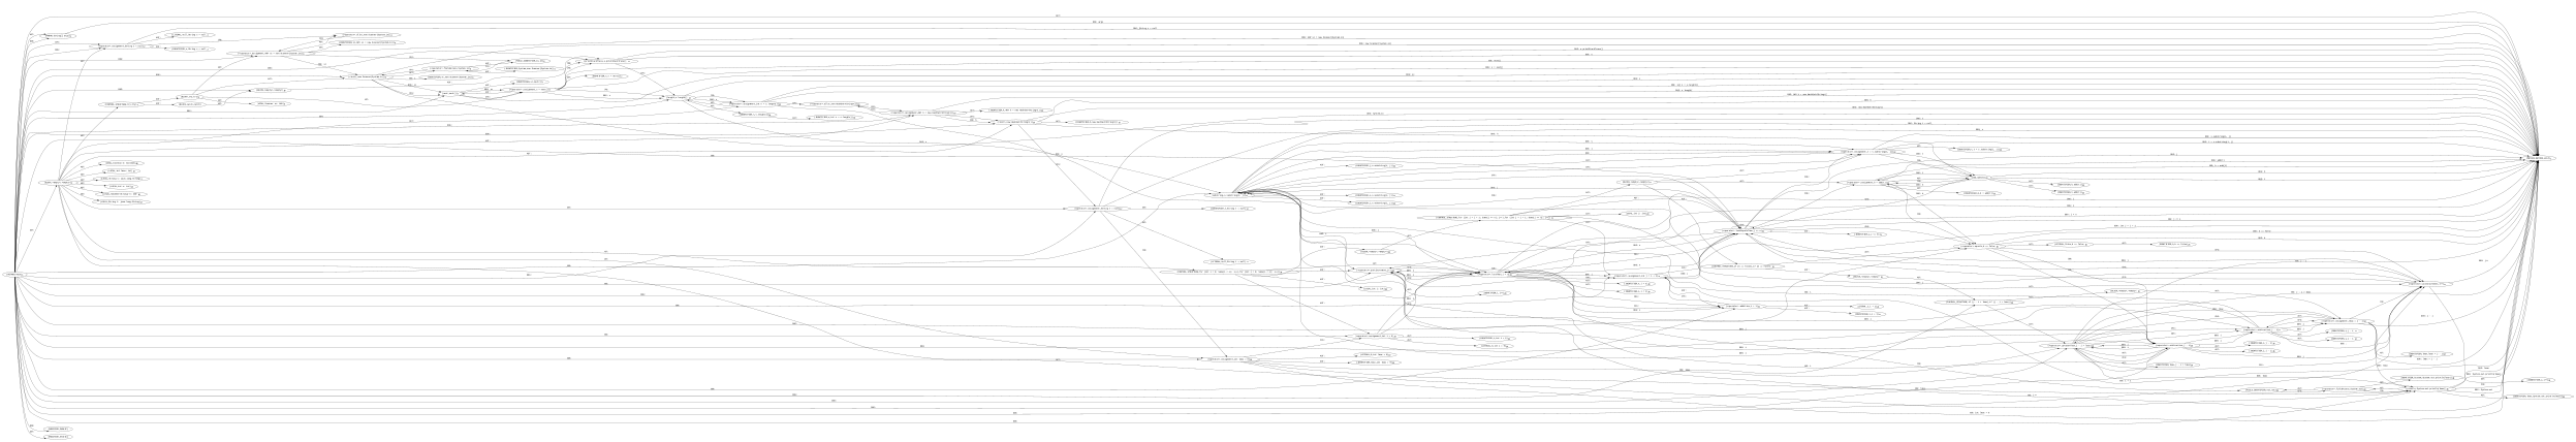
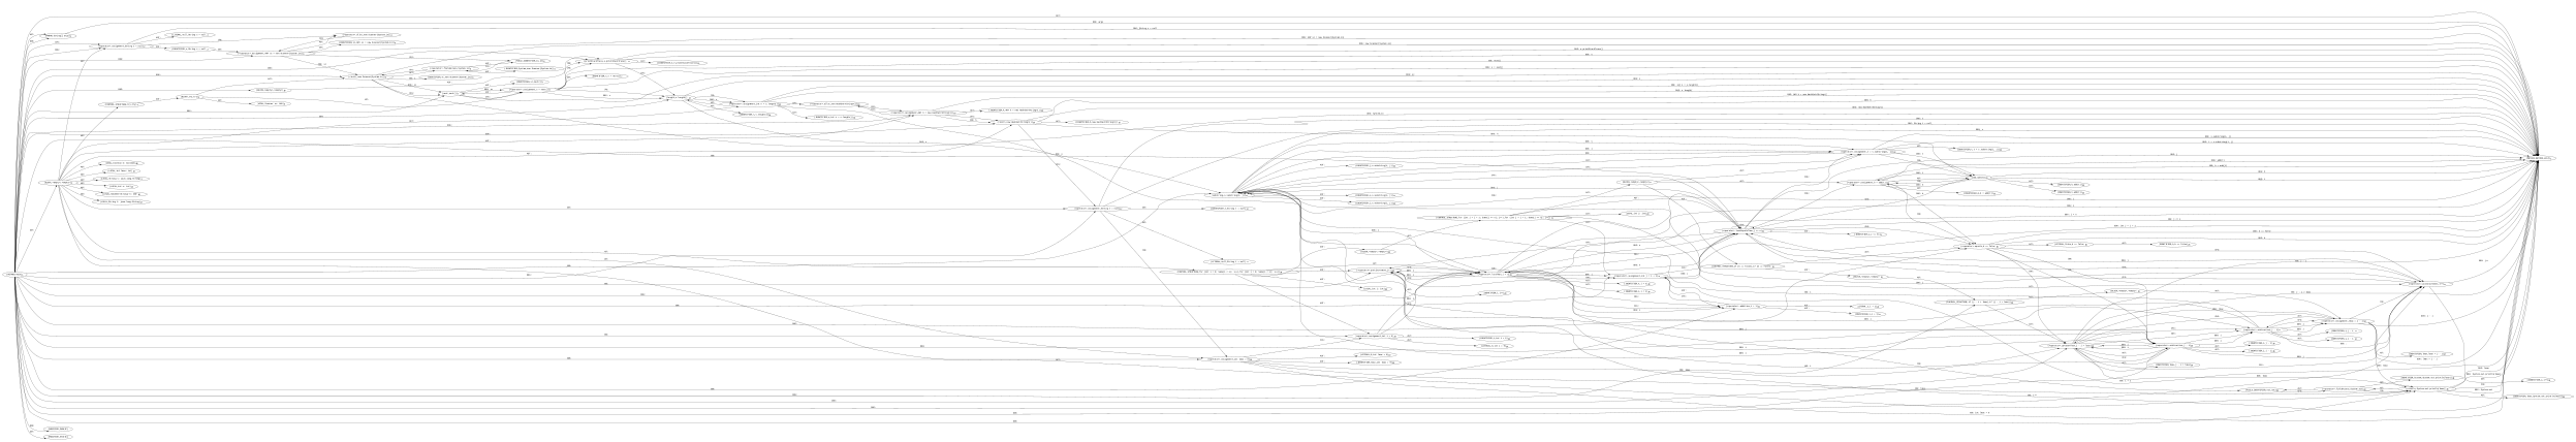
  digraph {
    fontname="Liberation Mono"
    rankdir=LR
    node [fontname="Liberation Mono"]
    edge [fontname="Liberation Mono"]
    n1 [label=<(METHOD,main)<SUB>1</SUB>>]
    n2 [label=<(PARAM,String[] args)<SUB>1</SUB>>]
    n3 [label=<(BLOCK,&lt;empty&gt;,&lt;empty&gt;)<SUB>1</SUB>>]
    n4 [label=<(&lt;operator&gt;.assignment,String s = null)<SUB>2</SUB>>]
    n5 [label=<(&lt;operator&gt;.assignment,ANY sc = new Scanner(System.in))<SUB>6</SUB>>]
    n6 [label=<(&lt;init&gt;,new Scanner(System.in))<SUB>6</SUB>>]
    n7 [label=<(next,next())<SUB>7</SUB>>]
    n8 [label=<(BLOCK,&lt;empty&gt;,&lt;empty&gt;)<SUB>10</SUB>>]
    n9 [label=<(printStackTrace,e.printStackTrace())<SUB>11</SUB>>]
    n10 [label=<(length,s.length())<SUB>14</SUB>>]
    n11 [label=<(&lt;operator&gt;.assignment,ANY h = new HashSet&lt;String&gt;())<SUB>16</SUB>>]
    n12 [label=<(&lt;init&gt;,new HashSet&lt;String&gt;())<SUB>16</SUB>>]
    n13 [label=<(&lt;operator&gt;.assignment,String t = null)<SUB>17</SUB>>]
    n14 [label=<(&lt;operator&gt;.assignment,int lmax = 0)<SUB>19</SUB>>]
    n15 [label=<(&lt;operator&gt;.assignment,int i = 0)<SUB>20</SUB>>]
    n16 [label=<(&lt;operator&gt;.lessThan,i &lt; n)<SUB>20</SUB>>]
    n17 [label=<(&lt;operator&gt;.postIncrement,i++)<SUB>20</SUB>>]
    n18 [label=<(&lt;operator&gt;.assignment,int j = i + 1)<SUB>21</SUB>>]
    n19 [label=<(&lt;operator&gt;.addition,i + 1)<SUB>21</SUB>>]
    n20 [label=<(&lt;operator&gt;.lessEqualsThan,j &lt;= n)<SUB>21</SUB>>]
    n21 [label=<(&lt;operator&gt;.postIncrement,j++)<SUB>21</SUB>>]
    n22 [label=<(substring,s.substring(i, j))<SUB>22</SUB>>]
    n23 [label=<(&lt;operator&gt;.equals,b == false)<SUB>25</SUB>>]
    n24 [label=<(&lt;operator&gt;.greaterThan,j - i &gt; lmax)<SUB>26</SUB>>]
    n25 [label=<(&lt;operator&gt;.subtraction,j - i)<SUB>26</SUB>>]
    n26 [label=<(&lt;operator&gt;.subtraction,j - i)<SUB>27</SUB>>]
    n27 [label=<(println,System.out.println(lmax))<SUB>33</SUB>>]
    n28 [label=<(MODIFIER,PUBLIC)>]
    n29 [label=<(MODIFIER,STATIC)>]
    n30 [label=<(METHOD_RETURN,void)<SUB>1</SUB>>]
    n31 [label=<(CONTROL_STRUCTURE,if (j - i &gt; lmax),if (j - i &gt; lmax))<SUB>26</SUB>>]
    n32 [label=<(LOCAL,String s: java.lang.String)<SUB>2</SUB>>]
    n33 [label=<(CONTROL_STRUCTURE,try,try)<SUB>4</SUB>>]
    n34 [label=<(LOCAL,int n: int)<SUB>14</SUB>>]
    n35 [label=<(&lt;operator&gt;.assignment,int n = s.length())<SUB>14</SUB>>]
    n36 [label=<(LOCAL,HashSet&lt;String&gt; h: ANY)<SUB>16</SUB>>]
    n37 [label=<(LOCAL,String t: java.lang.String)<SUB>17</SUB>>]
    n38 [label=<(LOCAL,boolean b: boolean)<SUB>68</SUB>>]
    n39 [label=<(LOCAL,int lmax: int)<SUB>19</SUB>>]
    n40 [label=<(CONTROL_STRUCTURE,for (int i = 0; Some(i &lt; n); i++),for (int i = 0; Some(i &lt; n); i++))<SUB>20</SUB>>]
    n41 [label=<(IDENTIFIER,s,String s = null)<SUB>2</SUB>>]
    n42 [label=<(LITERAL,null,String s = null)<SUB>2</SUB>>]
    n43 [label=<(&lt;operator&gt;.alloc,new Scanner(System.in))<SUB>6</SUB>>]
    n44 [label=<(IDENTIFIER,sc,ANY sc = new Scanner(System.in))<SUB>6</SUB>>]
    n45 [label=<(FIELD_IDENTIFIER,in,in)<SUB>6</SUB>>]
    n46 [label=<(IDENTIFIER,sc,new Scanner(System.in))<SUB>6</SUB>>]
    n47 [label=<(&lt;operator&gt;.fieldAccess,System.in)<SUB>6</SUB>>]
    n48 [label=<(&lt;operator&gt;.assignment,s = next())<SUB>7</SUB>>]
    n49 [label=<(IDENTIFIER,sc,next())<SUB>7</SUB>>]
+   n50 [label=<(IDENTIFIER,e,e.printStackTrace())<SUB>11</SUB>>]
    n51 [label=<(IDENTIFIER,s,s.length())<SUB>14</SUB>>]
    n52 [label=<(&lt;operator&gt;.alloc,new HashSet&lt;String&gt;())<SUB>16</SUB>>]
    n53 [label=<(IDENTIFIER,h,ANY h = new HashSet&lt;String&gt;())<SUB>16</SUB>>]
    n54 [label=<(add,add(t))<SUB>23</SUB>>]
    n55 [label=<(IDENTIFIER,h,new HashSet&lt;String&gt;())<SUB>16</SUB>>]
    n56 [label=<(IDENTIFIER,t,String t = null)<SUB>17</SUB>>]
    n57 [label=<(LITERAL,null,String t = null)<SUB>17</SUB>>]
    n58 [label=<(IDENTIFIER,lmax,int lmax = 0)<SUB>19</SUB>>]
    n59 [label=<(LITERAL,0,int lmax = 0)<SUB>19</SUB>>]
    n60 [label=<(IDENTIFIER,i,int i = 0)<SUB>20</SUB>>]
    n61 [label=<(LITERAL,0,int i = 0)<SUB>20</SUB>>]
    n62 [label=<(IDENTIFIER,i,i &lt; n)<SUB>20</SUB>>]
    n63 [label=<(IDENTIFIER,n,i &lt; n)<SUB>20</SUB>>]
    n64 [label=<(FIELD_IDENTIFIER,out,out)<SUB>33</SUB>>]
    n65 [label=<(IDENTIFIER,i,i++)<SUB>20</SUB>>]
    n66 [label=<(IDENTIFIER,i,i + 1)<SUB>21</SUB>>]
    n67 [label=<(LITERAL,1,i + 1)<SUB>21</SUB>>]
    n68 [label=<(IDENTIFIER,j,j &lt;= n)<SUB>21</SUB>>]
    n69 [label=<(&lt;operator&gt;.assignment,t = s.substring(i, j))<SUB>22</SUB>>]
    n70 [label=<(&lt;operator&gt;.assignment,b = add(t))<SUB>23</SUB>>]
    n71 [label=<(IDENTIFIER,j,j++)<SUB>21</SUB>>]
    n72 [label=<(IDENTIFIER,s,s.substring(i, j))<SUB>22</SUB>>]
    n73 [label=<(IDENTIFIER,i,s.substring(i, j))<SUB>22</SUB>>]
    n74 [label=<(IDENTIFIER,j,s.substring(i, j))<SUB>22</SUB>>]
    n75 [label=<(IDENTIFIER,h,add(t))<SUB>23</SUB>>]
    n76 [label=<(IDENTIFIER,t,add(t))<SUB>23</SUB>>]
    n77 [label=<(LITERAL,false,b == false)<SUB>25</SUB>>]
    n78 [label=<(IDENTIFIER,lmax,j - i &gt; lmax)<SUB>26</SUB>>]
    n79 [label=<(&lt;operator&gt;.assignment,lmax = j - i)<SUB>27</SUB>>]
    n80 [label=<(IDENTIFIER,j,j - i)<SUB>26</SUB>>]
    n81 [label=<(IDENTIFIER,i,j - i)<SUB>26</SUB>>]
    n82 [label=<(IDENTIFIER,j,j - i)<SUB>27</SUB>>]
    n83 [label=<(IDENTIFIER,i,j - i)<SUB>27</SUB>>]
    n84 [label=<(&lt;operator&gt;.fieldAccess,System.out)<SUB>33</SUB>>]
    n85 [label=<(IDENTIFIER,lmax,System.out.println(lmax))<SUB>33</SUB>>]
    n86 [label=<(BLOCK,try,try)<SUB>4</SUB>>]
-   n87 [label=<(BLOCK,catch,catch)>]
    n88 [label=<(IDENTIFIER,n,int n = s.length())<SUB>14</SUB>>]
    n89 [label=<(LOCAL,int i: int)<SUB>20</SUB>>]
    n90 [label=<(BLOCK,&lt;empty&gt;,&lt;empty&gt;)<SUB>20</SUB>>]
    n91 [label=<(LOCAL,Scanner sc: ANY)<SUB>6</SUB>>]
    n92 [label=<(IDENTIFIER,s,s = next())<SUB>7</SUB>>]
    n93 [label=<(IDENTIFIER,System,new Scanner(System.in))<SUB>6</SUB>>]
    n94 [label=<(CONTROL_STRUCTURE,for (int j = i + 1; Some(j &lt;= n); j++),for (int j = i + 1; Some(j &lt;= n); j++))<SUB>21</SUB>>]
    n95 [label=<(LOCAL,int j: int)<SUB>29</SUB>>]
    n96 [label=<(BLOCK,&lt;empty&gt;,&lt;empty&gt;)<SUB>21</SUB>>]
    n97 [label=<(CONTROL_STRUCTURE,if (b == false),if (b == false))<SUB>25</SUB>>]
    n98 [label=<(IDENTIFIER,t,t = s.substring(i, j))<SUB>22</SUB>>]
    n99 [label=<(IDENTIFIER,b,b = add(t))<SUB>23</SUB>>]
    n100 [label=<(BLOCK,&lt;empty&gt;,&lt;empty&gt;)<SUB>25</SUB>>]
    n101 [label=<(IDENTIFIER,b,b == false)<SUB>25</SUB>>]
    n102 [label=<(BLOCK,&lt;empty&gt;,&lt;empty&gt;)<SUB>26</SUB>>]
    n103 [label=<(IDENTIFIER,lmax,lmax = j - i)<SUB>27</SUB>>]
    n104 [label=<(IDENTIFIER,System,System.out.println(lmax))<SUB>33</SUB>>]
    n1 -> n2 [label="AST: "]
    n1 -> n2 [label="DDG: "]
    n1 -> n3 [label="AST: "]
    n1 -> n4 [label="CFG: "]
    n1 -> n4 [label="DDG: "]
    n1 -> n5 [label="DDG: "]
    n1 -> n6 [label="DDG: "]
    n1 -> n7 [label="DDG: "]
    n1 -> n8 [label="DDG: "]
    n1 -> n9 [label="DDG: "]
    n1 -> n10 [label="DDG: "]
    n1 -> n11 [label="DDG: "]
    n1 -> n12 [label="DDG: "]
    n1 -> n13 [label="DDG: "]
    n1 -> n14 [label="DDG: "]
    n1 -> n15 [label="DDG: "]
    n1 -> n16 [label="DDG: "]
    n1 -> n17 [label="DDG: "]
    n1 -> n18 [label="DDG: "]
    n1 -> n19 [label="DDG: "]
    n1 -> n20 [label="DDG: "]
    n1 -> n21 [label="DDG: "]
    n1 -> n22 [label="DDG: "]
    n1 -> n23 [label="DDG: "]
    n1 -> n24 [label="DDG: "]
    n1 -> n25 [label="DDG: "]
    n1 -> n26 [label="DDG: "]
    n1 -> n27 [label="DDG: "]
    n1 -> n28 [label="DDG: "]
    n1 -> n29 [label="AST: "]
    n1 -> n30 [label="AST: "]
    n1 -> n31 [label="DDG: "]
    n2 -> n30 [label="DDG: args"]
    n3 -> n4 [label="AST: "]
    n3 -> n11 [label="AST: "]
    n3 -> n12 [label="AST: "]
    n3 -> n13 [label="AST: "]
    n3 -> n14 [label="AST: "]
    n3 -> n27 [label="AST: "]
    n3 -> n32 [label="AST: "]
    n3 -> n33 [label="AST: "]
    n3 -> n34 [label="AST: "]
    n3 -> n35 [label="AST: "]
    n3 -> n36 [label="AST: "]
    n3 -> n37 [label="AST: "]
    n3 -> n38 [label="AST: "]
    n3 -> n39 [label="AST: "]
    n3 -> n40 [label="AST: "]
    n4 -> n30 [label="DDG: String s = null"]
    n4 -> n41 [label="AST: "]
    n4 -> n42 [label="AST: "]
    n4 -> n43 [label="CFG: "]
    n5 -> n6 [label="DDG: sc"]
    n5 -> n30 [label="DDG: ANY sc = new Scanner(System.in)"]
    n5 -> n43 [label="AST: "]
    n5 -> n44 [label="AST: "]
    n5 -> n45 [label="CFG: "]
    n6 -> n7 [label="CFG: "]
    n6 -> n7 [label="DDG: sc"]
    n6 -> n30 [label="DDG: System.in"]
    n6 -> n30 [label="DDG: new Scanner(System.in)"]
    n6 -> n46 [label="DDG: i"]
    n6 -> n47 [label="AST: "]
    n7 -> n30 [label="DDG: sc"]
    n7 -> n48 [label="CFG: "]
    n7 -> n48 [label="DDG: sc"]
    n7 -> n49 [label="AST: "]
    n8 -> n9 [label="AST: "]
    n9 -> n10 [label="CFG: "]
    n9 -> n30 [label="DDG: e.printStackTrace()"]
    n9 -> n30 [label="DDG: e"]
+   n9 -> n50 [label="AST: "]
    n10 -> n22 [label="DDG: s"]
    n10 -> n30 [label="DDG: s"]
    n10 -> n35 [label="CFG: "]
    n10 -> n35 [label="DDG: s"]
    n10 -> n51 [label="AST: "]
    n11 -> n12 [label="CFG: "]
    n11 -> n12 [label="DDG: h"]
    n11 -> n30 [label="DDG: ANY h = new HashSet&lt;String&gt;()"]
    n11 -> n52 [label="AST: "]
    n11 -> n53 [label="AST: "]
    n12 -> n13 [label="CFG: "]
    n12 -> n30 [label="DDG: h"]
    n12 -> n30 [label="DDG: new HashSet&lt;String&gt;()"]
    n12 -> n54 [label="DDG: h"]
    n12 -> n55 [label="AST: "]
    n13 -> n14 [label="CFG: "]
    n13 -> n30 [label="DDG: t"]
    n13 -> n30 [label="DDG: String t = null"]
    n13 -> n56 [label="AST: "]
    n13 -> n57 [label="AST: "]
    n14 -> n15 [label="CFG: "]
    n14 -> n24 [label="DDG: lmax"]
    n14 -> n27 [label="DDG: lmax"]
    n14 -> n30 [label="DDG: int lmax = 0"]
    n14 -> n58 [label="AST: "]
    n14 -> n59 [label="AST: "]
    n15 -> n16 [label="CFG: "]
    n15 -> n16 [label="DDG: i"]
    n15 -> n60 [label="AST: "]
    n15 -> n61 [label="AST: "]
    n16 -> n16 [label="CDG: "]
    n16 -> n17 [label="DDG: i"]
    n16 -> n17 [label="CDG: "]
    n16 -> n18 [label="DDG: i"]
    n16 -> n18 [label="CDG: "]
    n16 -> n19 [label="CFG: "]
    n16 -> n19 [label="DDG: i"]
    n16 -> n19 [label="CDG: "]
    n16 -> n20 [label="DDG: n"]
    n16 -> n20 [label="CDG: "]
    n16 -> n22 [label="DDG: i"]
    n16 -> n30 [label="DDG: i"]
    n16 -> n30 [label="DDG: n"]
    n16 -> n30 [label="DDG: i &lt; n"]
    n16 -> n62 [label="AST: "]
    n16 -> n63 [label="AST: "]
    n16 -> n64 [label="CFG: "]
    n17 -> n16 [label="CFG: "]
    n17 -> n16 [label="DDG: i"]
    n17 -> n30 [label="DDG: i++"]
    n17 -> n65 [label="AST: "]
    n18 -> n19 [label="AST: "]
    n18 -> n20 [label="CFG: "]
    n18 -> n20 [label="DDG: j"]
    n18 -> n30 [label="DDG: i + 1"]
    n18 -> n30 [label="DDG: int j = i + 1"]
    n19 -> n18 [label="CFG: "]
    n19 -> n66 [label="AST: "]
    n19 -> n67 [label="AST: "]
    n20 -> n16 [label="DDG: n"]
    n20 -> n17 [label="CFG: "]
    n20 -> n20 [label="CDG: "]
    n20 -> n21 [label="CDG: "]
    n20 -> n22 [label="CFG: "]
    n20 -> n22 [label="DDG: j"]
    n20 -> n22 [label="CDG: "]
    n20 -> n23 [label="CDG: "]
    n20 -> n30 [label="DDG: j"]
    n20 -> n30 [label="DDG: j &lt;= n"]
    n20 -> n54 [label="CDG: "]
    n20 -> n68 [label="AST: "]
    n20 -> n69 [label="CDG: "]
    n20 -> n70 [label="CDG: "]
    n21 -> n20 [label="CFG: "]
    n21 -> n20 [label="DDG: j"]
    n21 -> n30 [label="DDG: j++"]
    n21 -> n71 [label="AST: "]
-   n22 -> n17 [label="DDG: i"]
    n22 -> n21 [label="DDG: j"]
    n22 -> n25 [label="DDG: j"]
    n22 -> n25 [label="DDG: i"]
    n22 -> n30 [label="DDG: s"]
    n22 -> n69 [label="CFG: "]
    n22 -> n69 [label="DDG: s"]
    n22 -> n69 [label="DDG: i"]
    n22 -> n69 [label="DDG: j"]
    n22 -> n72 [label="AST: "]
    n22 -> n73 [label="AST: "]
    n22 -> n74 [label="AST: "]
    n23 -> n21 [label="CFG: "]
+   n23 -> n24 [label="CDG: "]
    n23 -> n25 [label="CFG: "]
    n23 -> n25 [label="CDG: "]
    n23 -> n30 [label="DDG: b"]
    n23 -> n30 [label="DDG: b == false"]
    n23 -> n77 [label="AST: "]
    n24 -> n21 [label="CFG: "]
    n24 -> n25 [label="AST: "]
    n24 -> n26 [label="CFG: "]
    n24 -> n26 [label="CDG: "]
    n24 -> n27 [label="DDG: lmax"]
    n24 -> n30 [label="DDG: j - i"]
    n24 -> n30 [label="DDG: j - i &gt; lmax"]
    n24 -> n78 [label="AST: "]
    n24 -> n79 [label="CDG: "]
    n25 -> n17 [label="DDG: i"]
    n25 -> n21 [label="DDG: j"]
    n25 -> n22 [label="DDG: i"]
    n25 -> n24 [label="CFG: "]
    n25 -> n24 [label="DDG: j"]
    n25 -> n24 [label="DDG: i"]
    n25 -> n26 [label="DDG: j"]
    n25 -> n26 [label="DDG: i"]
    n25 -> n80 [label="AST: "]
    n25 -> n81 [label="AST: "]
    n26 -> n17 [label="DDG: i"]
    n26 -> n21 [label="DDG: j"]
    n26 -> n22 [label="DDG: i"]
    n26 -> n79 [label="CFG: "]
    n26 -> n79 [label="DDG: j"]
    n26 -> n79 [label="DDG: i"]
    n26 -> n82 [label="AST: "]
    n26 -> n83 [label="AST: "]
    n27 -> n30 [label="CFG: "]
    n27 -> n30 [label="DDG: System.out"]
    n27 -> n30 [label="DDG: lmax"]
    n27 -> n30 [label="DDG: System.out.println(lmax)"]
    n27 -> n84 [label="AST: "]
    n27 -> n85 [label="AST: "]
    n31 -> n24 [label="AST: "]
    n31 -> n102 [label="AST: "]
    n33 -> n86 [label="AST: "]
-   n33 -> n87 [label="AST: "]
    n35 -> n10 [label="AST: "]
    n35 -> n16 [label="DDG: n"]
    n35 -> n30 [label="DDG: s.length()"]
    n35 -> n30 [label="DDG: int n = s.length()"]
    n35 -> n52 [label="CFG: "]
-   n51 -> n88 [label="AST: "]
+   n35 -> n88 [label="AST: "]
    n40 -> n15 [label="AST: "]
    n40 -> n16 [label="AST: "]
    n40 -> n17 [label="AST: "]
    n40 -> n89 [label="AST: "]
    n40 -> n90 [label="AST: "]
    n43 -> n5 [label="CFG: "]
    n45 -> n47 [label="CFG: "]
    n47 -> n6 [label="CFG: "]
    n47 -> n45 [label="AST: "]
    n47 -> n93 [label="AST: "]
    n48 -> n7 [label="AST: "]
    n48 -> n9 [label="CFG: "]
    n48 -> n9 [label="CDG: "]
    n48 -> n10 [label="CFG: "]
    n48 -> n10 [label="DDG: s"]
    n48 -> n30 [label="DDG: next()"]
    n48 -> n30 [label="DDG: s = next()"]
    n48 -> n92 [label="AST: "]
    n52 -> n11 [label="CFG: "]
    n54 -> n30 [label="DDG: h"]
    n54 -> n30 [label="DDG: t"]
    n54 -> n70 [label="CFG: "]
    n54 -> n70 [label="DDG: h"]
    n54 -> n70 [label="DDG: t"]
    n54 -> n75 [label="AST: "]
    n54 -> n76 [label="AST: "]
    n64 -> n84 [label="CFG: "]
    n69 -> n22 [label="AST: "]
    n69 -> n30 [label="DDG: s.substring(i, j)"]
    n69 -> n30 [label="DDG: t = s.substring(i, j)"]
    n69 -> n54 [label="CFG: "]
    n69 -> n54 [label="DDG: t"]
    n69 -> n98 [label="AST: "]
    n70 -> n23 [label="CFG: "]
    n70 -> n23 [label="DDG: b"]
    n70 -> n30 [label="DDG: add(t)"]
    n70 -> n30 [label="DDG: b = add(t)"]
    n70 -> n54 [label="AST: "]
    n70 -> n99 [label="AST: "]
    n77 -> n101 [label="AST: "]
    n79 -> n21 [label="CFG: "]
    n79 -> n24 [label="DDG: lmax"]
    n79 -> n26 [label="AST: "]
    n79 -> n27 [label="DDG: lmax"]
    n79 -> n30 [label="DDG: j - i"]
    n79 -> n30 [label="DDG: lmax = j - i"]
    n79 -> n103 [label="AST: "]
    n84 -> n27 [label="CFG: "]
    n84 -> n64 [label="AST: "]
    n84 -> n104 [label="AST: "]
-   n86 -> n5 [label="AST: "]
+   n41 -> n5 [label="AST: "]
    n86 -> n6 [label="AST: "]
    n86 -> n48 [label="AST: "]
    n86 -> n91 [label="AST: "]
-   n87 -> n8 [label="AST: "]
    n90 -> n94 [label="AST: "]
    n94 -> n18 [label="AST: "]
    n94 -> n20 [label="AST: "]
    n94 -> n21 [label="AST: "]
    n94 -> n95 [label="AST: "]
    n94 -> n96 [label="AST: "]
    n96 -> n69 [label="AST: "]
    n96 -> n70 [label="AST: "]
    n96 -> n97 [label="AST: "]
    n97 -> n23 [label="AST: "]
    n97 -> n100 [label="AST: "]
    n100 -> n31 [label="AST: "]
    n102 -> n79 [label="AST: "]
  }
